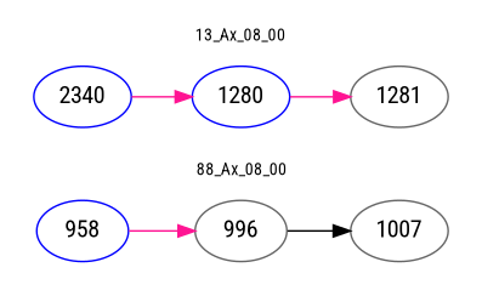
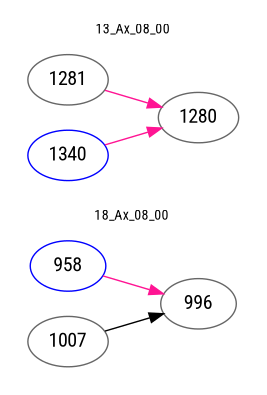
  digraph {
    fontname="Roboto Condensed"
    rankdir=LR
    node [color=gray40 fontname="Roboto Condensed"]
    edge [color=deeppink fontname="Roboto Condensed"]
    n1 [label=996]
    n2 [color=blue label=958]
    n3 [label=1007]
-   n4 [color=blue label=1280]
+   n4 [label=1280]
    n5 [label=1281]
-   n6 [color=blue label=2340]
+   n6 [color=blue label=1340]
    subgraph cluster_1 {
      color=white
      fontsize=10
-     label="88_Ax_08_00"
+     label="18_Ax_08_00"
      n1
      n2
      n3
    }
    subgraph cluster_2 {
      color=white
      fontsize=10
      label="13_Ax_08_00"
      n4
      n5
      n6
    }
-   n1 -> n3 [color=black]
+   n3 -> n1 [color=black]
    n2 -> n1
-   n4 -> n5
+   n5 -> n4
    n6 -> n4
  }
